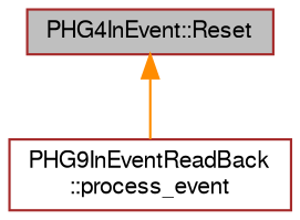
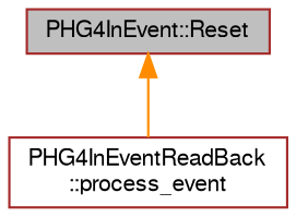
  digraph {
    rankdir=TB
    node [color=brown fontname=FreeSans fontsize=10 shape=box]
    n1 [fillcolor=grey75 fontcolor=black height=0.2 label="PHG4InEvent::Reset" style=filled width=0.4]
-   n2 [height=0.2 label="PHG9InEventReadBack\l::process_event" width=0.4]
+   n2 [height=0.2 label="PHG4InEventReadBack\l::process_event" width=0.4]
    n1 -> n2 [color=darkorange dir=back fontname=FreeSans fontsize=10 labelfontname=FreeSans labelfontsize=10 style=solid]
  }
